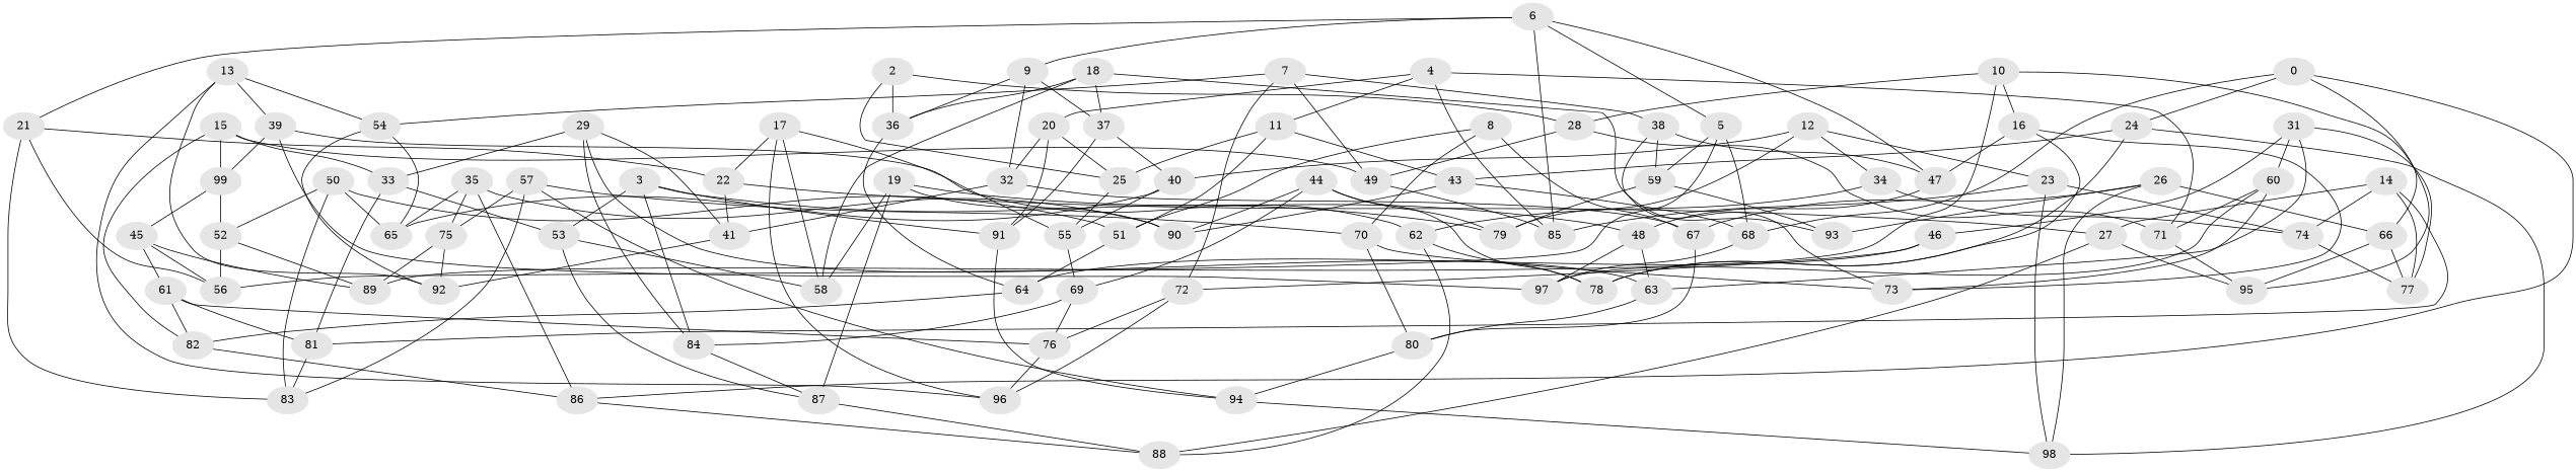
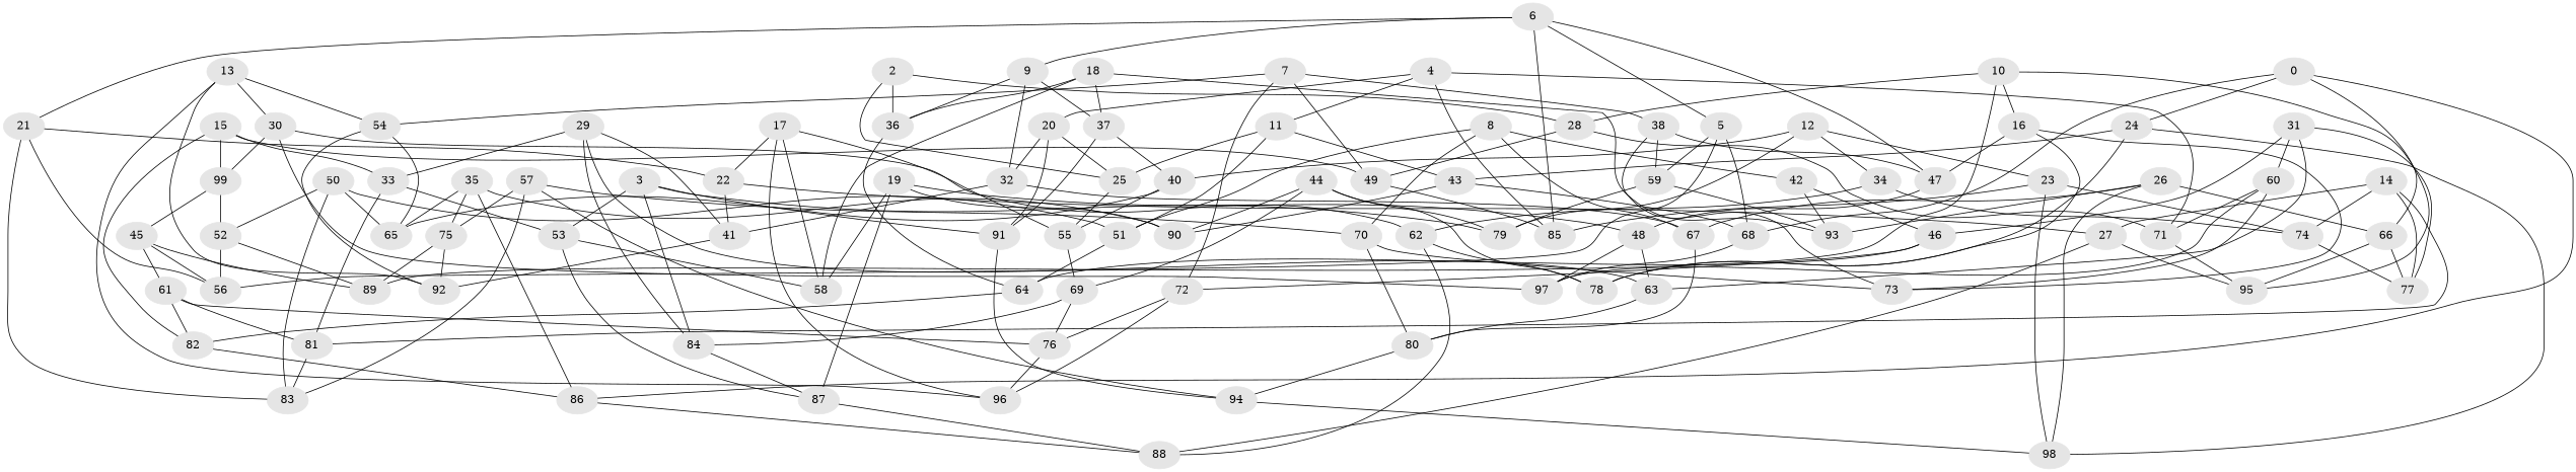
  graph {
    node [color=gray90 style=filled]
    n1 [label=0]
    24
    66
    68
    86
    43
    78
    98
    95
    77
    97
    88
    2
    25
    28
    36
    5
    56
    59
    55
    71
    49
    64
    3
    53
    79
    84
    91
    58
    87
    94
    4
    11
    20
    85
    51
    32
    93
    6
    9
    21
    47
    37
    22
    83
    48
    7
    38
    54
    72
    73
    92
    65
    96
    76
    8
+   42
    67
    70
    46
    80
    41
    40
    10
    16
    89
    90
    12
    23
    34
    74
    62
    13
-   30 [label=39]
+   30
    n75 [label=99]
    14
    27
    81
    15
    33
    82
    45
    52
    17
    69
    18
    19
    63
    26
    29
    31
    60
    35
    75
    61
    44
    50
    57
    n1 -- 24
    n1 -- 66
    n1 -- 68
    n1 -- 86
    24 -- 43
    24 -- 78
    24 -- 98
    66 -- 95
    66 -- 77
    68 -- 97
    86 -- 88
    43 -- 68
    43 -- 90
    2 -- 25
    2 -- 28
    2 -- 36
    25 -- 55
    28 -- 71
    28 -- 49
    36 -- 64
    5 -- 68
    5 -- 56
    5 -- 59
    59 -- 79
    59 -- 93
    55 -- 69
    71 -- 95
    49 -- 85
    64 -- 82
    3 -- 53
    3 -- 79
    3 -- 84
    3 -- 91
    53 -- 58
    53 -- 87
    84 -- 87
    91 -- 94
    87 -- 88
    94 -- 98
    4 -- 71
    4 -- 11
    4 -- 20
    4 -- 85
    11 -- 43
    11 -- 25
    11 -- 51
    20 -- 25
    20 -- 91
    20 -- 32
    51 -- 64
    32 -- 67
    32 -- 41
    6 -- 5
    6 -- 85
    6 -- 9
    6 -- 21
    6 -- 47
    9 -- 36
    9 -- 32
    9 -- 37
    21 -- 56
    21 -- 22
    21 -- 83
    47 -- 48
    37 -- 91
    37 -- 40
    22 -- 41
    22 -- 27
    48 -- 97
    48 -- 63
    7 -- 49
    7 -- 38
    7 -- 54
    7 -- 72
    38 -- 59
    38 -- 47
    38 -- 73
    54 -- 92
    54 -- 65
    72 -- 96
    72 -- 76
    76 -- 96
    8 -- 51
+   8 -- 42
    8 -- 67
    8 -- 70
+   42 -- 93
+   42 -- 46
    67 -- 80
    70 -- 73
    70 -- 80
    46 -- 64
    46 -- 72
    80 -- 94
    41 -- 92
    40 -- 55
    40 -- 65
    10 -- 95
    10 -- 28
    10 -- 16
    10 -- 89
    16 -- 78
    16 -- 47
    16 -- 73
    12 -- 79
    12 -- 40
    12 -- 23
    12 -- 34
    23 -- 98
    23 -- 85
    23 -- 74
    34 -- 74
    34 -- 62
    74 -- 77
    62 -- 78
    62 -- 88
    13 -- 54
    13 -- 92
    13 -- 96
    13 -- 30
    30 -- 97
    30 -- 62
    30 -- n75
    n75 -- 45
    n75 -- 52
    14 -- 77
    14 -- 74
    14 -- 27
    14 -- 81
    27 -- 95
    27 -- 88
    81 -- 83
    15 -- 49
    15 -- n75
    15 -- 33
    15 -- 82
    33 -- 53
    33 -- 81
    82 -- 86
    45 -- 56
    45 -- 89
    45 -- 61
    52 -- 56
    52 -- 89
    17 -- 55
    17 -- 58
    17 -- 22
    17 -- 96
    69 -- 84
    69 -- 76
    18 -- 36
    18 -- 58
    18 -- 93
    18 -- 37
    19 -- 58
    19 -- 87
    19 -- 48
    19 -- 90
    63 -- 80
    26 -- 66
    26 -- 98
    26 -- 93
    26 -- 67
    29 -- 84
    29 -- 41
    29 -- 33
    29 -- 63
    31 -- 77
    31 -- 46
    31 -- 63
    31 -- 60
    60 -- 97
    60 -- 71
    60 -- 73
    35 -- 86
    35 -- 65
    35 -- 90
    35 -- 75
    75 -- 92
    75 -- 89
    61 -- 76
    61 -- 81
    61 -- 82
    44 -- 78
    44 -- 79
    44 -- 90
    44 -- 69
    50 -- 51
    50 -- 83
    50 -- 65
    50 -- 52
    57 -- 94
    57 -- 83
    57 -- 70
    57 -- 75
  }
